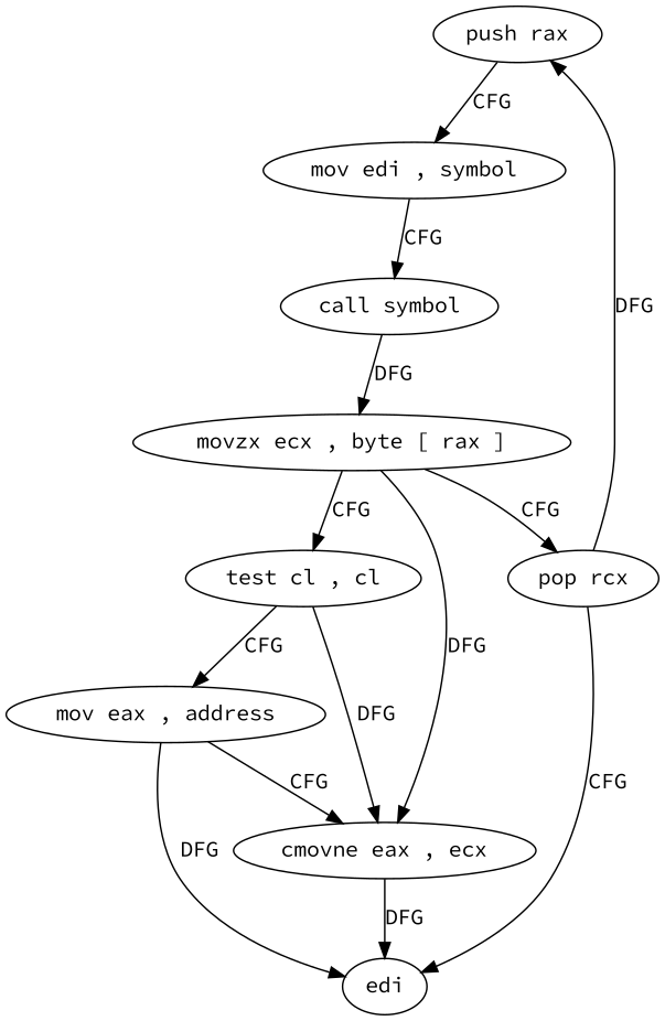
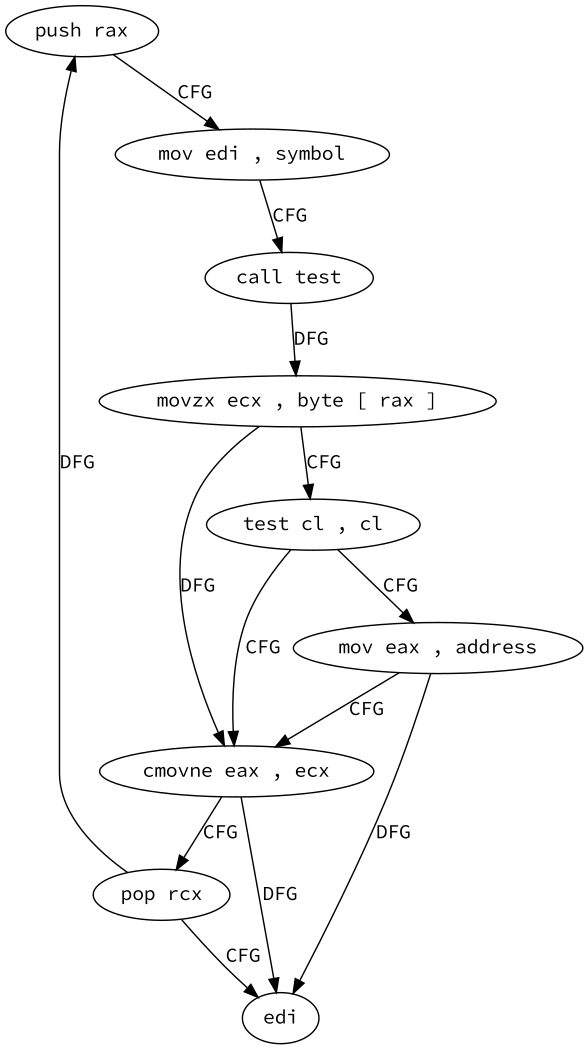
  digraph {
    fontname="Source Code Pro"
    node [fontname="Source Code Pro"]
    edge [fontname="Source Code Pro"]
    n1 [label="push rax"]
    n2 [label="mov edi , symbol"]
-   n3 [label="call symbol"]
+   n3 [label="call test"]
    n4 [label="pop rcx"]
    n5 [label=edi]
    n6 [label="movzx ecx , byte [ rax ]"]
    n7 [label="test cl , cl"]
    n8 [label="cmovne eax , ecx"]
    n9 [label="mov eax , address"]
    n1 -> n2 [label=CFG]
    n2 -> n3 [label=CFG]
    n3 -> n6 [label=DFG]
    n4 -> n1 [label=DFG]
    n4 -> n5 [label=CFG]
    n6 -> n7 [label=CFG]
    n6 -> n8 [label=DFG]
-   n7 -> n8 [label=DFG]
+   n7 -> n8 [label=CFG]
    n7 -> n9 [label=CFG]
-   n6 -> n4 [label=CFG]
+   n8 -> n4 [label=CFG]
    n8 -> n5 [label=DFG]
    n9 -> n5 [label=DFG]
    n9 -> n8 [label=CFG]
  }
